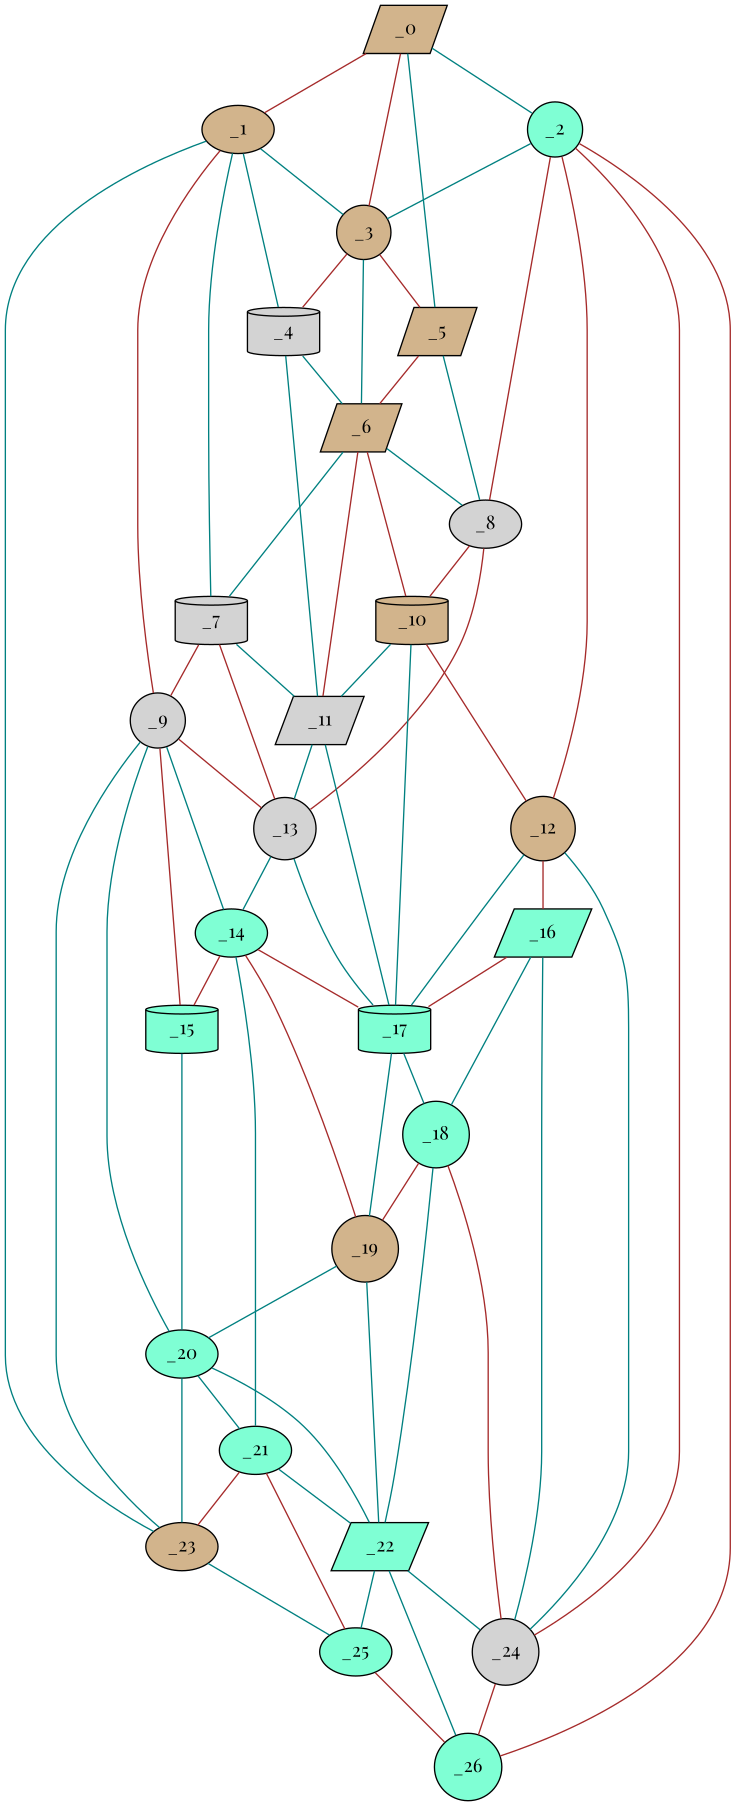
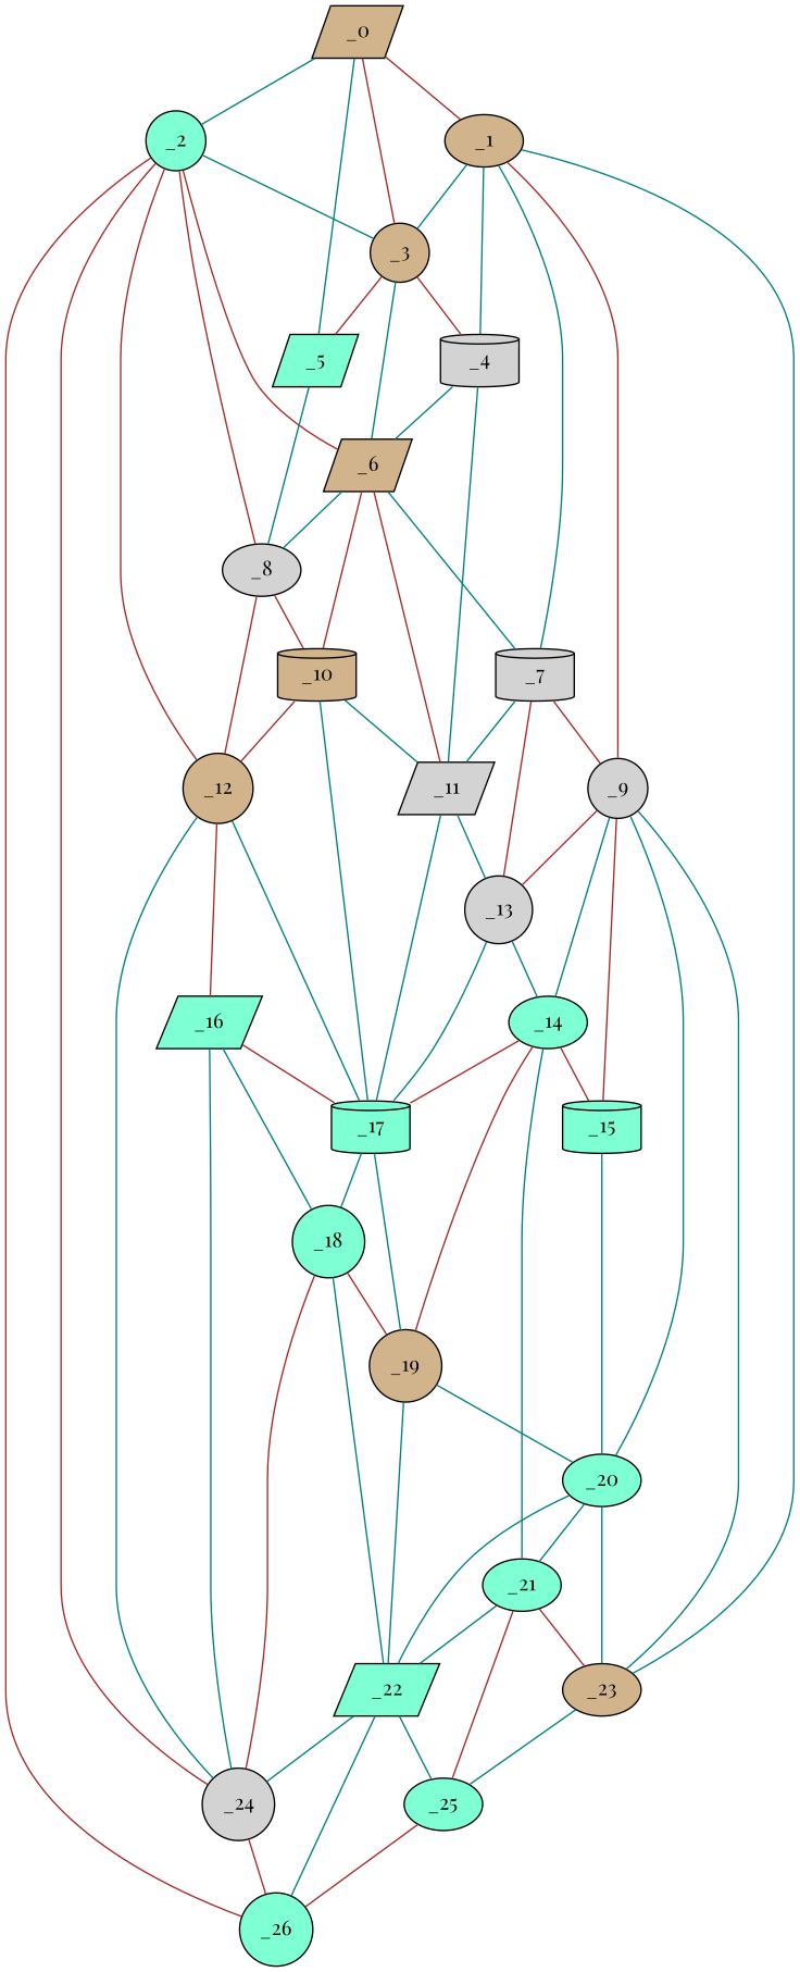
  graph {
    fontname="Playfair Display"
    node [fillcolor=aquamarine fontname="Playfair Display" shape=circle style=filled x=76 y=115]
    edge [color=teal fontname="Playfair Display" valence=2]
    _0 [fillcolor=tan shape=parallelogram x=13 y=10]
    _1 [fillcolor=tan shape=ellipse x=20]
    _2 [x=22 y=2]
    _3 [fillcolor=tan x=23 y=104]
-   _5 [fillcolor=tan shape=parallelogram x=36 y=70]
+   _5 [shape=parallelogram x=36 y=70]
    _4 [fillcolor=lightgrey shape=cylinder x=29 y=107]
    _7 [fillcolor=lightgrey shape=cylinder x=40 y=109]
    _9 [fillcolor=lightgrey x=51 y=110]
    _23 [fillcolor=tan shape=ellipse x=100 y=125]
    _8 [fillcolor=lightgrey shape=ellipse x=50 y=72]
    _12 [fillcolor=tan x=56 y=73]
    _24 [fillcolor=lightgrey x=107 y=22]
    _26 [x=115 y=13]
    _6 [fillcolor=tan shape=parallelogram x=39 y=77]
    _11 [fillcolor=lightgrey shape=parallelogram x=55 y=86]
    _13 [fillcolor=lightgrey x=57 y=94]
    _14 [shape=ellipse x=62 y=98]
    _15 [shape=cylinder x=65 y=110]
    _20 [shape=ellipse y=113]
    _25 [shape=ellipse x=108 y=117]
    _10 [fillcolor=tan shape=cylinder x=54 y=80]
    _17 [shape=cylinder x=66 y=81]
    _16 [shape=parallelogram x=66 y=74]
    _19 [fillcolor=tan y=82]
    _21 [shape=ellipse x=87]
    _22 [shape=parallelogram x=96 y=87]
    _18 [y=75]
    _0 -- _1 [color=brown valence=1]
    _0 -- _2 [valence=1]
    _0 -- _3 [color=brown]
    _0 -- _5 [valence=1]
    _1 -- _3 [valence=1]
    _1 -- _4
    _1 -- _7
    _1 -- _9 [color=brown]
    _1 -- _23 [valence=1]
    _2 -- _3
    _2 -- _8 [color=brown valence=1]
    _2 -- _12 [color=brown]
    _2 -- _24 [color=brown]
    _2 -- _26 [color=brown valence=1]
    _3 -- _5 [color=brown]
    _3 -- _4 [color=brown]
    _3 -- _6
    _5 -- _8
-   _5 -- _6 [color=brown]
+   _2 -- _6 [color=brown]
    _4 -- _6
    _4 -- _11
    _7 -- _9 [color=brown valence=1]
    _7 -- _11
    _7 -- _13 [color=brown]
    _9 -- _23 [valence=1]
    _9 -- _13 [color=brown]
    _9 -- _14 [valence=1]
    _9 -- _15 [color=brown]
    _9 -- _20
    _23 -- _25 [valence=1]
-   _8 -- _13 [color=brown]
+   _8 -- _12 [color=brown]
    _8 -- _10 [color=brown valence=1]
    _12 -- _24
    _12 -- _17
    _12 -- _16 [color=brown valence=1]
    _24 -- _26 [color=brown]
    _6 -- _7 [valence=1]
    _6 -- _8 [valence=1]
    _6 -- _11 [color=brown valence=1]
    _6 -- _10 [color=brown]
    _11 -- _13
    _11 -- _17
    _13 -- _14 [valence=1]
    _13 -- _17
    _14 -- _15 [color=brown]
    _14 -- _17 [color=brown]
    _14 -- _19 [color=brown]
    _14 -- _21
    _15 -- _20 [valence=1]
    _20 -- _23
    _20 -- _21
    _20 -- _22
    _25 -- _26 [color=brown valence=1]
    _10 -- _12 [color=brown valence=1]
    _10 -- _11
    _10 -- _17 [valence=1]
    _17 -- _19 [valence=1]
    _17 -- _18
    _16 -- _24
    _16 -- _17 [color=brown]
    _16 -- _18 [valence=1]
    _19 -- _20
    _19 -- _22
    _21 -- _23 [color=brown valence=1]
    _21 -- _25 [color=brown]
    _21 -- _22 [valence=1]
    _22 -- _24
    _22 -- _26
    _22 -- _25
    _18 -- _24 [color=brown]
    _18 -- _19 [color=brown]
    _18 -- _22
  }
